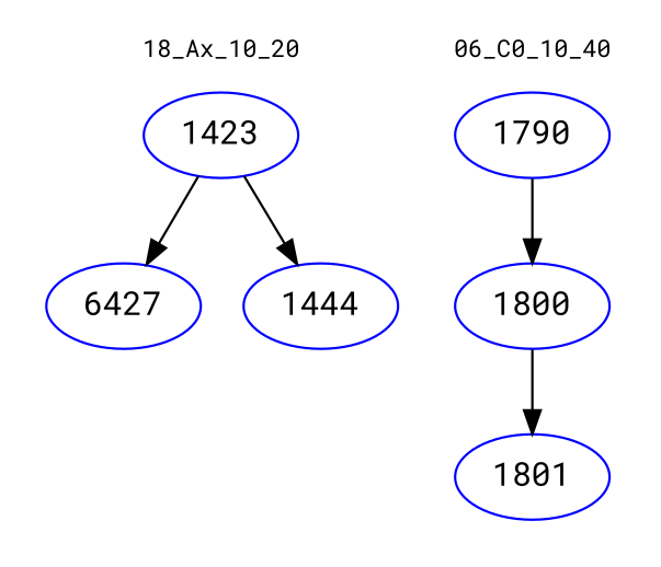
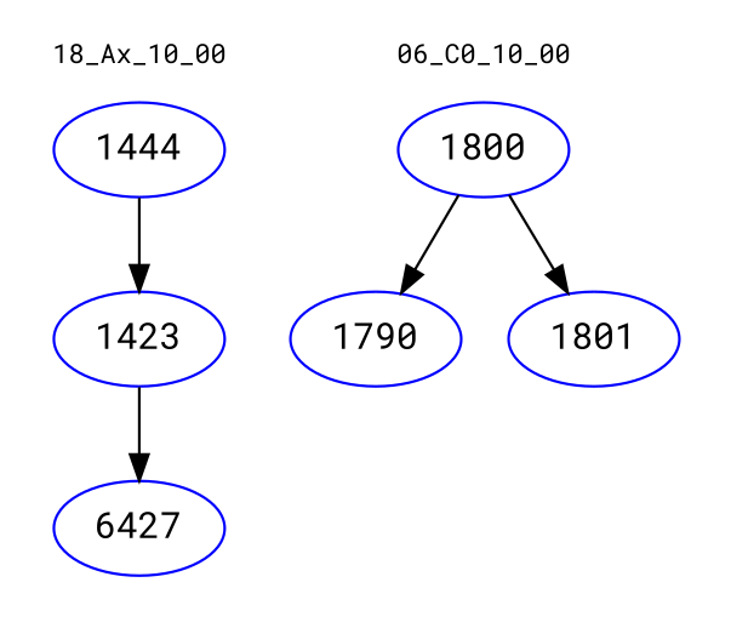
  digraph {
    fontname="Roboto Mono"
    node [color=blue fontname="Roboto Mono"]
    edge [color=black fontname="Roboto Mono"]
    n1 [label=1423]
    n2 [label=6427]
    n3 [label=1444]
    n4 [label=1790]
    n5 [label=1800]
    n6 [label=1801]
    subgraph cluster_1 {
      color=white
      fontsize=10
-     label="18_Ax_10_20"
+     label="18_Ax_10_00"
      n1
      n2
      n3
    }
    subgraph cluster_2 {
      color=white
      fontsize=10
-     label="06_C0_10_40"
+     label="06_C0_10_00"
      n4
      n5
      n6
    }
    n1 -> n2
-   n1 -> n3
-   n4 -> n5
+   n3 -> n1
+   n5 -> n4
    n5 -> n6
  }
